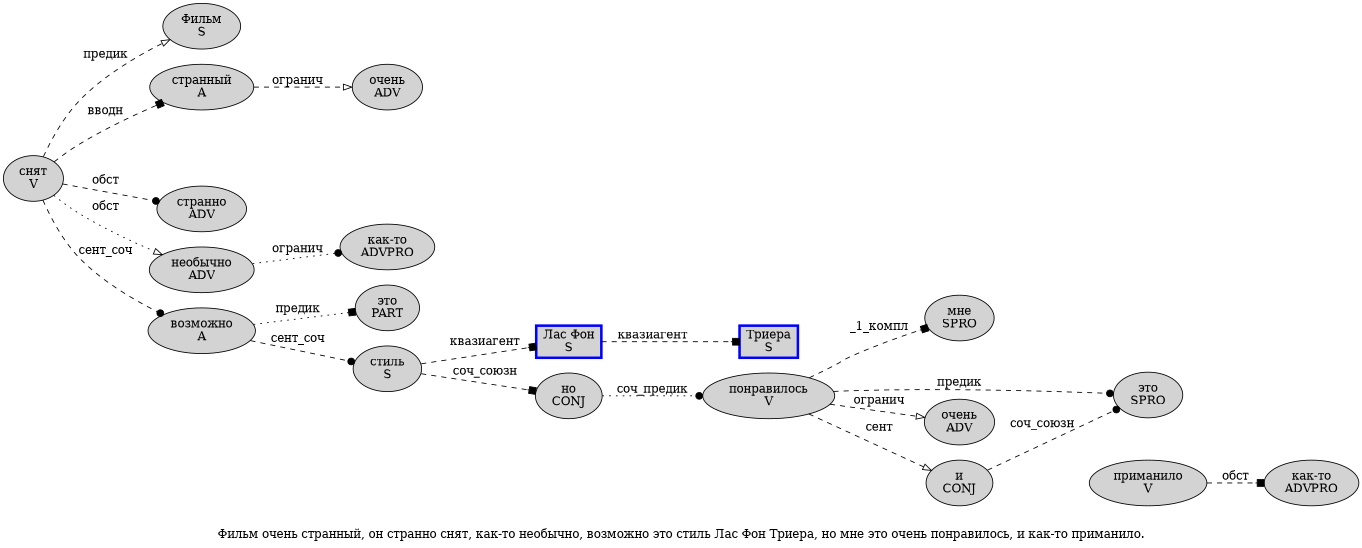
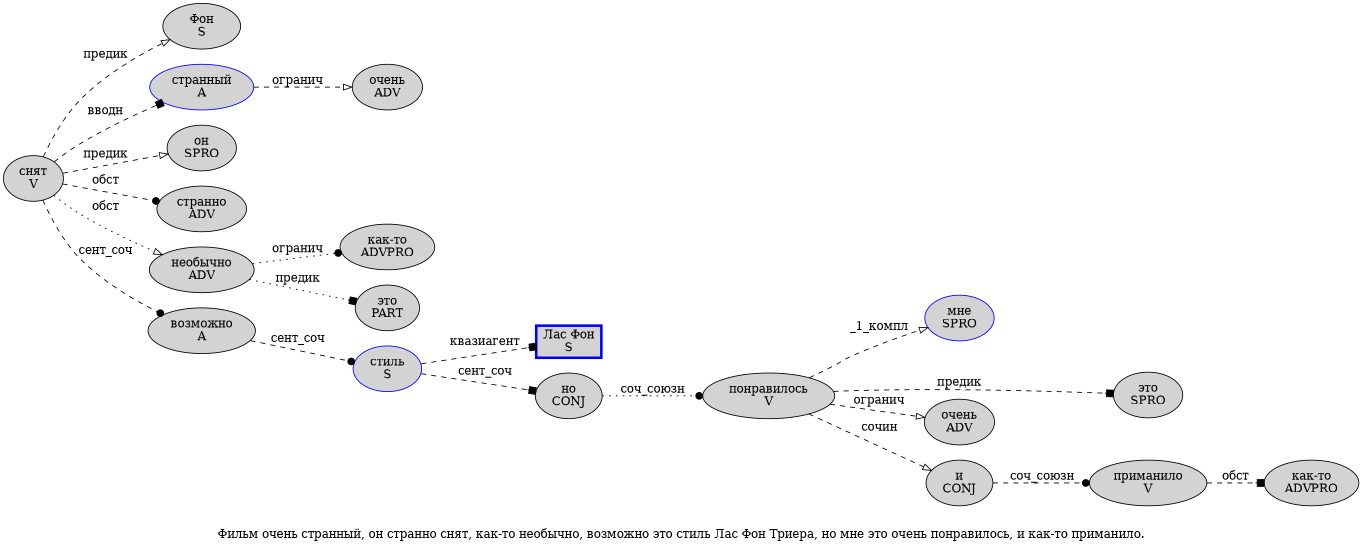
  digraph {
    label="Фильм очень странный, он странно снят, как-то необычно, возможно это стиль Лас Фон Триера, но мне это очень понравилось, и как-то приманило."
    rankdir=LR
    node [fillcolor=lightgray penwidth=1 shape=ellipse style=filled]
    edge [arrowhead=box style=dashed]
-   n1 [label="Фильм\nS"]
+   n1 [label="Фон\nS"]
    n2 [label="очень\nADV"]
-   n3 [label="странный\nA"]
+   n3 [label="странный\nA" color=blue]
+   n4 [label="он\nSPRO"]
    n5 [label="странно\nADV"]
    n6 [label="снят\nV"]
    n7 [label="необычно\nADV"]
    n8 [label="возможно\nA"]
    n9 [label="как-то\nADVPRO"]
    n10 [label="это\nPART"]
-   n11 [label="стиль\nS"]
+   n11 [label="стиль\nS" color=blue]
    n12 [color=blue label="Лас Фон\nS" penwidth=3 shape=box]
    n13 [label="но\nCONJ"]
-   n14 [color=blue label="Триера\nS" penwidth=3 shape=box]
    n15 [label="понравилось\nV"]
-   n16 [label="мне\nSPRO"]
+   n16 [label="мне\nSPRO" color=blue]
    n17 [label="это\nSPRO"]
    n18 [label="очень\nADV"]
    n19 [label="и\nCONJ"]
    n20 [label="приманило\nV"]
    n21 [label="как-то\nADVPRO"]
    n3 -> n2 [arrowhead=onormal label="огранич"]
    n6 -> n1 [arrowhead=onormal label="предик"]
    n6 -> n3 [label="вводн"]
+   n6 -> n4 [arrowhead=onormal label="предик"]
    n6 -> n5 [arrowhead=dot label="обст"]
    n6 -> n7 [arrowhead=onormal label="обст" style=dotted]
    n6 -> n8 [arrowhead=dot label="сент_соч"]
    n7 -> n9 [arrowhead=dot label="огранич" style=dotted]
-   n8 -> n10 [label="предик" style=dotted]
+   n7 -> n10 [label="предик" style=dotted]
    n8 -> n11 [arrowhead=dot label="сент_соч"]
    n11 -> n12 [label="квазиагент"]
-   n11 -> n13 [label="соч_союзн"]
-   n12 -> n14 [label="квазиагент"]
-   n13 -> n15 [arrowhead=dot label="соч_предик" style=dotted]
-   n15 -> n16 [label="_1_компл"]
-   n15 -> n17 [arrowhead=dot label="предик"]
+   n11 -> n13 [label="сент_соч"]
+   n13 -> n15 [arrowhead=dot label="соч_союзн" style=dotted]
+   n15 -> n16 [arrowhead=onormal label="_1_компл"]
+   n15 -> n17 [label="предик"]
    n15 -> n18 [arrowhead=onormal label="огранич"]
-   n15 -> n19 [arrowhead=onormal label="сент"]
-   n19 -> n17 [arrowhead=dot label="соч_союзн"]
+   n15 -> n19 [arrowhead=onormal label="сочин"]
+   n19 -> n20 [arrowhead=dot label="соч_союзн"]
    n20 -> n21 [label="обст"]
  }
